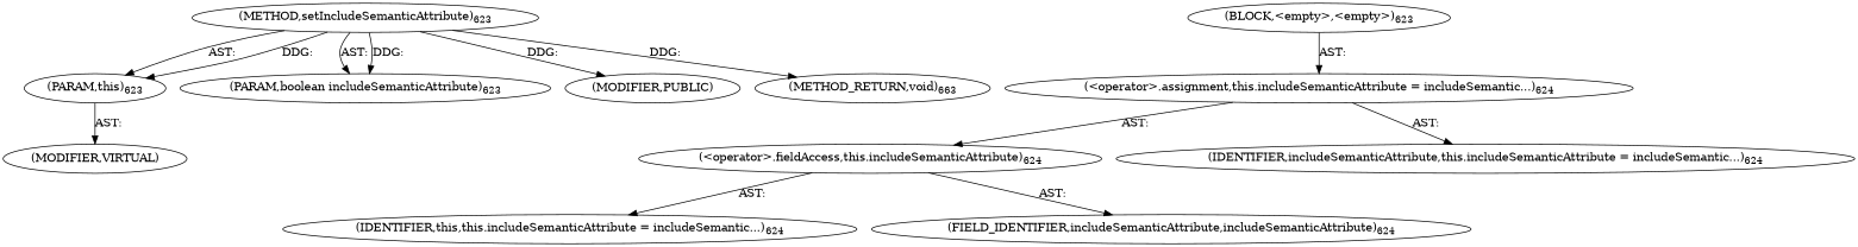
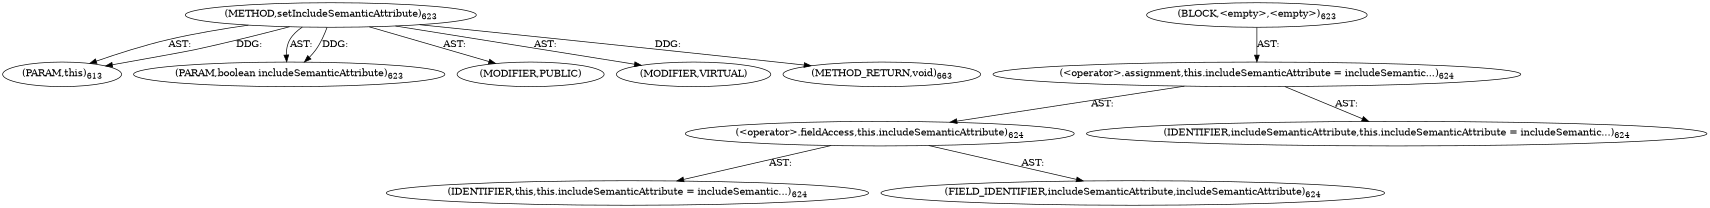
  digraph {
    n1 [label=<(METHOD,setIncludeSemanticAttribute)<SUB>623</SUB>>]
-   n2 [label=<(PARAM,this)<SUB>623</SUB>>]
+   n2 [label=<(PARAM,this)<SUB>613</SUB>>]
    n3 [label=<(PARAM,boolean includeSemanticAttribute)<SUB>623</SUB>>]
    n4 [label=<(MODIFIER,PUBLIC)>]
    n5 [label=<(MODIFIER,VIRTUAL)>]
    n6 [label=<(METHOD_RETURN,void)<SUB>663</SUB>>]
    n7 [label=<(BLOCK,&lt;empty&gt;,&lt;empty&gt;)<SUB>623</SUB>>]
    n8 [label=<(&lt;operator&gt;.assignment,this.includeSemanticAttribute = includeSemantic...)<SUB>624</SUB>>]
    n9 [label=<(&lt;operator&gt;.fieldAccess,this.includeSemanticAttribute)<SUB>624</SUB>>]
    n10 [label=<(IDENTIFIER,includeSemanticAttribute,this.includeSemanticAttribute = includeSemantic...)<SUB>624</SUB>>]
    n11 [label=<(IDENTIFIER,this,this.includeSemanticAttribute = includeSemantic...)<SUB>624</SUB>>]
    n12 [label=<(FIELD_IDENTIFIER,includeSemanticAttribute,includeSemanticAttribute)<SUB>624</SUB>>]
    n1 -> n2 [label="AST: "]
    n1 -> n2 [label="DDG: "]
    n1 -> n3 [label="AST: "]
    n1 -> n3 [label="DDG: "]
-   n1 -> n4 [label="DDG: "]
-   n2 -> n5 [label="AST: "]
+   n1 -> n4 [label="AST: "]
+   n1 -> n5 [label="AST: "]
    n1 -> n6 [label="DDG: "]
    n7 -> n8 [label="AST: "]
    n8 -> n9 [label="AST: "]
    n8 -> n10 [label="AST: "]
    n9 -> n11 [label="AST: "]
    n9 -> n12 [label="AST: "]
  }
